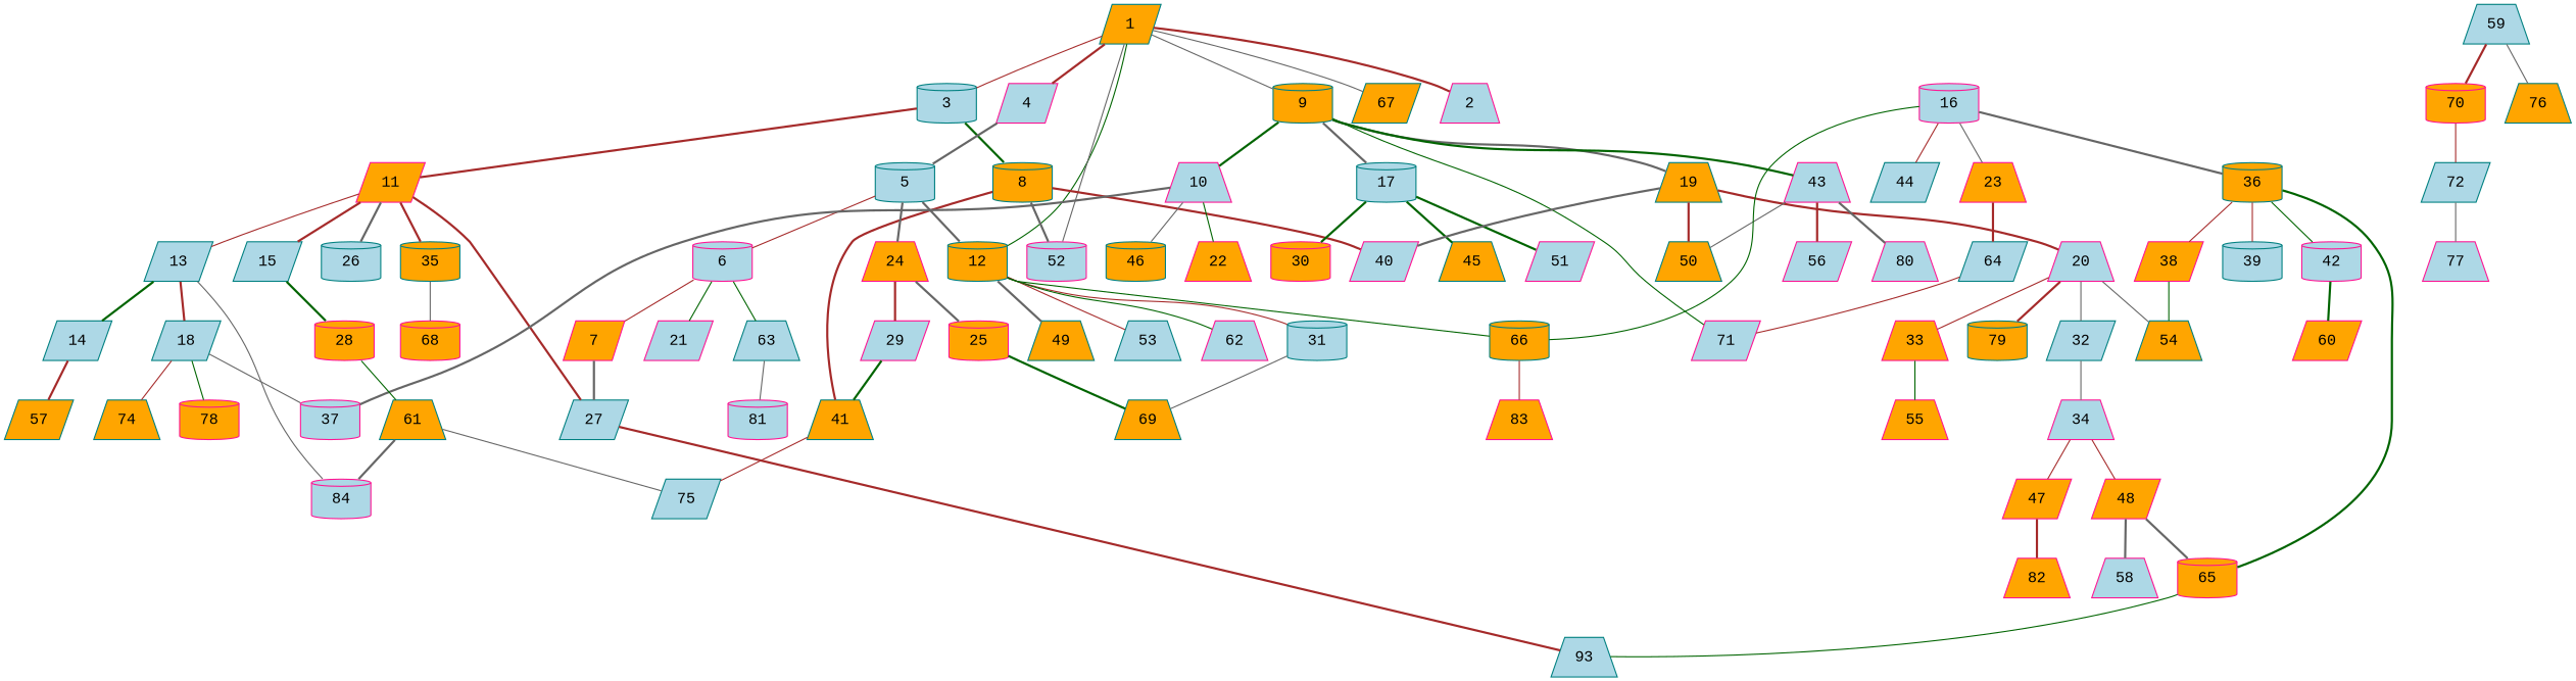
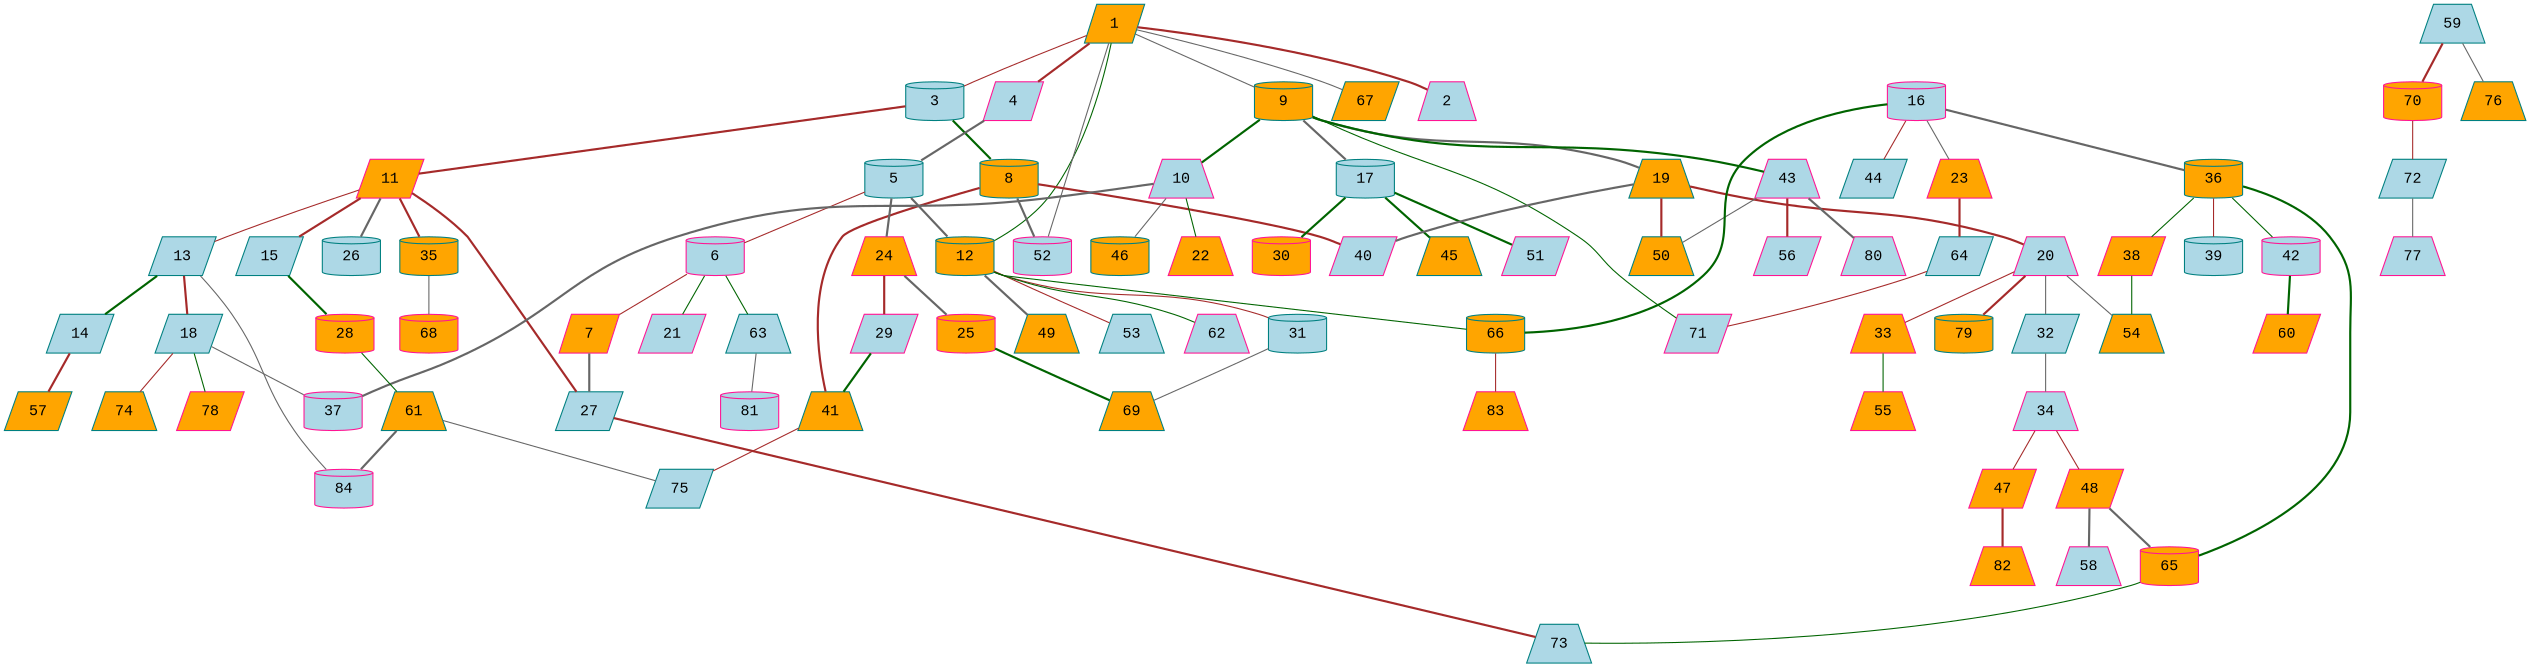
  graph {
    fontname="Liberation Mono"
    node [color=deeppink fillcolor=lightblue fontname="Liberation Mono" shape=trapezium style=filled]
    edge [color=brown fontname="Liberation Mono" style=bold]
    1 [color=teal fillcolor=orange shape=parallelogram]
    2
    3 [color=teal shape=cylinder]
    4 [shape=parallelogram]
    9 [color=teal fillcolor=orange shape=cylinder]
    12 [color=teal fillcolor=orange shape=cylinder]
    52 [shape=cylinder]
    67 [color=teal fillcolor=orange shape=parallelogram]
    8 [color=teal fillcolor=orange shape=cylinder]
    11 [fillcolor=orange shape=parallelogram]
    5 [color=teal shape=cylinder]
    10
    17 [color=teal shape=cylinder]
    19 [color=teal fillcolor=orange]
    43
    71 [shape=parallelogram]
    31 [color=teal shape=cylinder]
    49 [color=teal fillcolor=orange]
    53 [color=teal]
    62
    66 [color=teal fillcolor=orange shape=cylinder]
    40 [shape=parallelogram]
    41 [color=teal fillcolor=orange]
    27 [color=teal shape=parallelogram]
    13 [color=teal shape=parallelogram]
    15 [color=teal shape=parallelogram]
    26 [color=teal shape=cylinder]
    35 [color=teal fillcolor=orange shape=cylinder]
    16 [shape=cylinder]
    23 [fillcolor=orange]
    36 [color=teal fillcolor=orange shape=cylinder]
    44 [color=teal shape=parallelogram]
    6 [shape=cylinder]
    24 [fillcolor=orange]
    7 [fillcolor=orange shape=parallelogram]
    21 [shape=parallelogram]
    63 [color=teal]
    25 [fillcolor=orange shape=cylinder]
    29 [shape=parallelogram]
    81 [shape=cylinder]
-   73 [color=teal label=93]
+   73 [color=teal]
    75 [color=teal shape=parallelogram]
    22 [fillcolor=orange]
    37 [shape=cylinder]
    46 [color=teal fillcolor=orange shape=cylinder]
    30 [fillcolor=orange shape=cylinder]
    45 [color=teal fillcolor=orange]
    51 [shape=parallelogram]
    20
    50 [color=teal fillcolor=orange]
    56 [shape=parallelogram]
    80
    14 [color=teal shape=parallelogram]
    18 [color=teal shape=parallelogram]
    84 [shape=cylinder]
    28 [fillcolor=orange shape=cylinder]
    68 [fillcolor=orange shape=cylinder]
    69 [color=teal fillcolor=orange]
    83 [fillcolor=orange]
    57 [color=teal fillcolor=orange shape=parallelogram]
    74 [color=teal fillcolor=orange]
-   78 [fillcolor=orange shape=cylinder]
+   78 [fillcolor=orange shape=parallelogram]
    61 [color=teal fillcolor=orange]
    64 [color=teal shape=parallelogram]
    38 [fillcolor=orange shape=parallelogram]
    39 [color=teal shape=cylinder]
    42 [shape=cylinder]
    65 [fillcolor=orange shape=cylinder]
    32 [color=teal shape=parallelogram]
    33 [fillcolor=orange]
    54 [color=teal fillcolor=orange]
    79 [color=teal fillcolor=orange shape=cylinder]
    34
    55 [fillcolor=orange]
    47 [fillcolor=orange shape=parallelogram]
    48 [fillcolor=orange shape=parallelogram]
    82 [fillcolor=orange]
    58
    60 [fillcolor=orange shape=parallelogram]
    59 [color=teal]
    70 [fillcolor=orange shape=cylinder]
    76 [color=teal fillcolor=orange]
    72 [color=teal shape=parallelogram]
    77
    1 -- 2
    1 -- 3 [style=solid]
    1 -- 4
    1 -- 9 [color=gray40 style=solid]
    1 -- 12 [color=darkgreen style=solid]
    1 -- 52 [color=gray40 style=solid]
    1 -- 67 [color=gray40 style=solid]
    3 -- 8 [color=darkgreen]
    3 -- 11
    4 -- 5 [color=gray40]
    9 -- 10 [color=darkgreen]
    9 -- 17 [color=gray40]
    9 -- 19 [color=gray40]
    9 -- 43 [color=darkgreen]
    9 -- 71 [color=darkgreen style=solid]
    12 -- 31 [style=solid]
    12 -- 49 [color=gray40]
    12 -- 53 [style=solid]
    12 -- 62 [color=darkgreen style=solid]
    12 -- 66 [color=darkgreen style=solid]
    8 -- 52 [color=gray40]
    8 -- 40
    8 -- 41
    11 -- 27
    11 -- 13 [style=solid]
    11 -- 15
    11 -- 26 [color=gray40]
    11 -- 35
    5 -- 12 [color=gray40]
    5 -- 6 [style=solid]
    5 -- 24 [color=gray40]
    10 -- 22 [color=darkgreen style=solid]
    10 -- 37 [color=gray40]
    10 -- 46 [color=gray40 style=solid]
    17 -- 30 [color=darkgreen]
    17 -- 45 [color=darkgreen]
    17 -- 51 [color=darkgreen]
    19 -- 40 [color=gray40]
    19 -- 20
    19 -- 50
    43 -- 50 [color=gray40 style=solid]
    43 -- 56
    43 -- 80 [color=gray40]
    31 -- 69 [color=gray40 style=solid]
    66 -- 83 [style=solid]
    41 -- 75 [style=solid]
    27 -- 73
    13 -- 14 [color=darkgreen]
    13 -- 18
    13 -- 84 [color=gray40 style=solid]
    15 -- 28 [color=darkgreen]
    35 -- 68 [color=gray40 style=solid]
-   16 -- 66 [color=darkgreen style=solid]
+   16 -- 66 [color=darkgreen]
    16 -- 23 [color=gray40 style=solid]
    16 -- 36 [color=gray40]
    16 -- 44 [style=solid]
    23 -- 64
-   36 -- 38 [style=solid]
+   36 -- 38 [color=darkgreen style=solid]
    36 -- 39 [style=solid]
    36 -- 42 [color=darkgreen style=solid]
    36 -- 65 [color=darkgreen]
    6 -- 7 [style=solid]
    6 -- 21 [color=darkgreen style=solid]
    6 -- 63 [color=darkgreen style=solid]
    24 -- 25 [color=gray40]
    24 -- 29
    7 -- 27 [color=gray40]
    63 -- 81 [color=gray40 style=solid]
    25 -- 69 [color=darkgreen]
    29 -- 41 [color=darkgreen]
    20 -- 32 [color=gray40 style=solid]
    20 -- 33 [style=solid]
    20 -- 54 [color=gray40 style=solid]
    20 -- 79
    14 -- 57
    18 -- 37 [color=gray40 style=solid]
    18 -- 74 [style=solid]
    18 -- 78 [color=darkgreen style=solid]
    28 -- 61 [color=darkgreen style=solid]
    61 -- 75 [color=gray40 style=solid]
    61 -- 84 [color=gray40]
    64 -- 71 [style=solid]
    38 -- 54 [color=darkgreen style=solid]
    42 -- 60 [color=darkgreen]
    65 -- 73 [color=darkgreen style=solid]
    32 -- 34 [color=gray40 style=solid]
    33 -- 55 [color=darkgreen style=solid]
    34 -- 47 [style=solid]
    34 -- 48 [style=solid]
    47 -- 82
    48 -- 65 [color=gray40]
    48 -- 58 [color=gray40]
    59 -- 70
    59 -- 76 [color=gray40 style=solid]
    70 -- 72 [style=solid]
    72 -- 77 [color=gray40 style=solid]
  }
